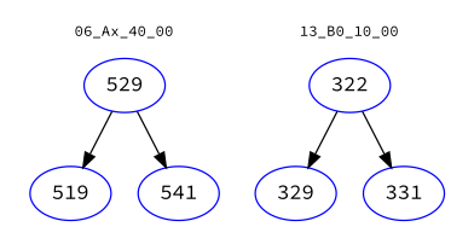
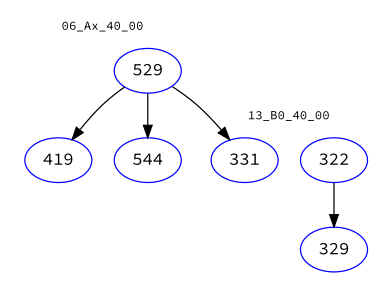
  digraph {
    fontname="Source Code Pro"
    node [color=blue fontname="Source Code Pro"]
    edge [color=black fontname="Source Code Pro"]
    n1 [label=529]
-   n2 [label=519]
-   n3 [label=541]
+   n2 [label=419]
+   n3 [label=544]
    n4 [label=322]
    n5 [label=329]
    n6 [label=331]
    subgraph cluster_1 {
      color=white
      fontsize=10
      label="06_Ax_40_00"
      n1
      n2
      n3
    }
    subgraph cluster_2 {
      color=white
      fontsize=10
-     label="13_B0_10_00"
+     label="13_B0_40_00"
      n4
      n5
      n6
    }
    n1 -> n2
    n1 -> n3
    n4 -> n5
-   n4 -> n6
+   n1 -> n6
  }
